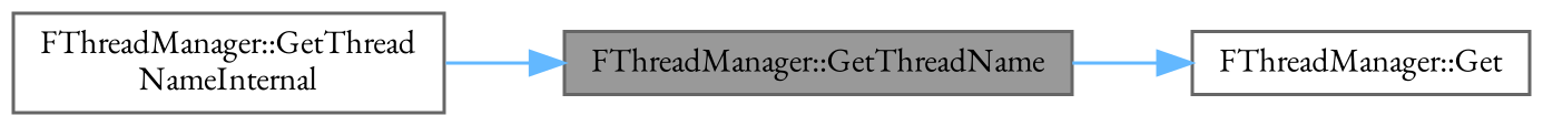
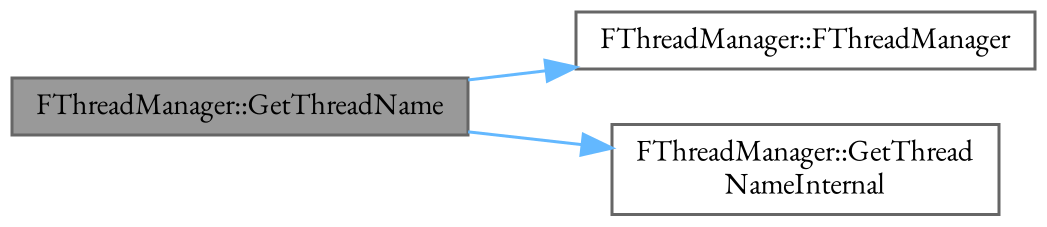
  digraph {
    fontname="EB Garamond"
    rankdir=LR
    node [color=grey40 fillcolor=white fontname="EB Garamond" fontsize=10 shape=box style=filled]
    edge [color=steelblue1 fontname="EB Garamond" fontsize=10 labelfontname=Helvetica labelfontsize=10 style=solid]
    n1 [color=gray40 fillcolor=grey60 fontcolor=black height=0.2 label="FThreadManager::GetThreadName" width=0.4]
-   n2 [height=0.2 label="FThreadManager::Get" width=0.4]
+   n2 [height=0.2 label="FThreadManager::FThreadManager" width=0.4]
    n3 [height=0.2 label="FThreadManager::GetThread\lNameInternal" width=0.4]
    n1 -> n2
-   n3 -> n1
+   n1 -> n3
  }
